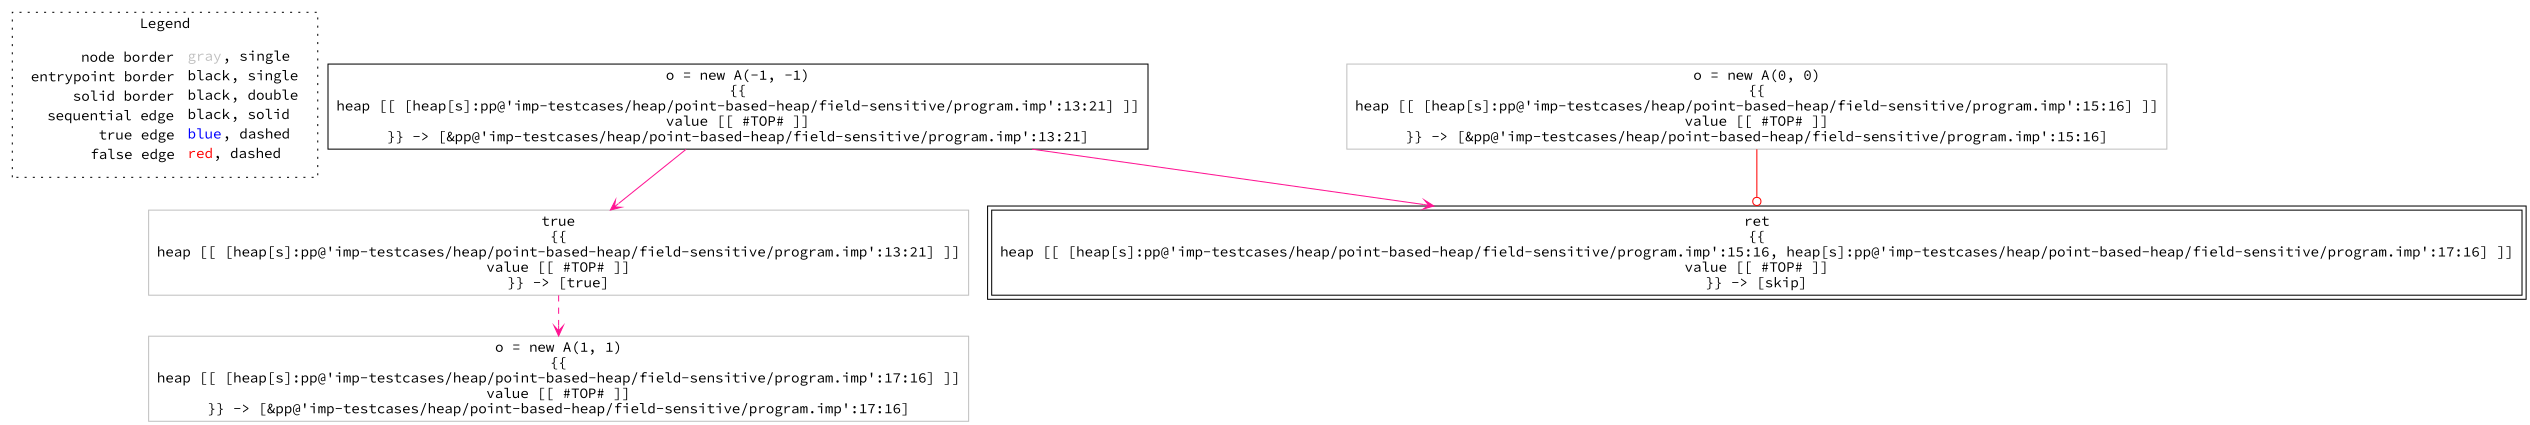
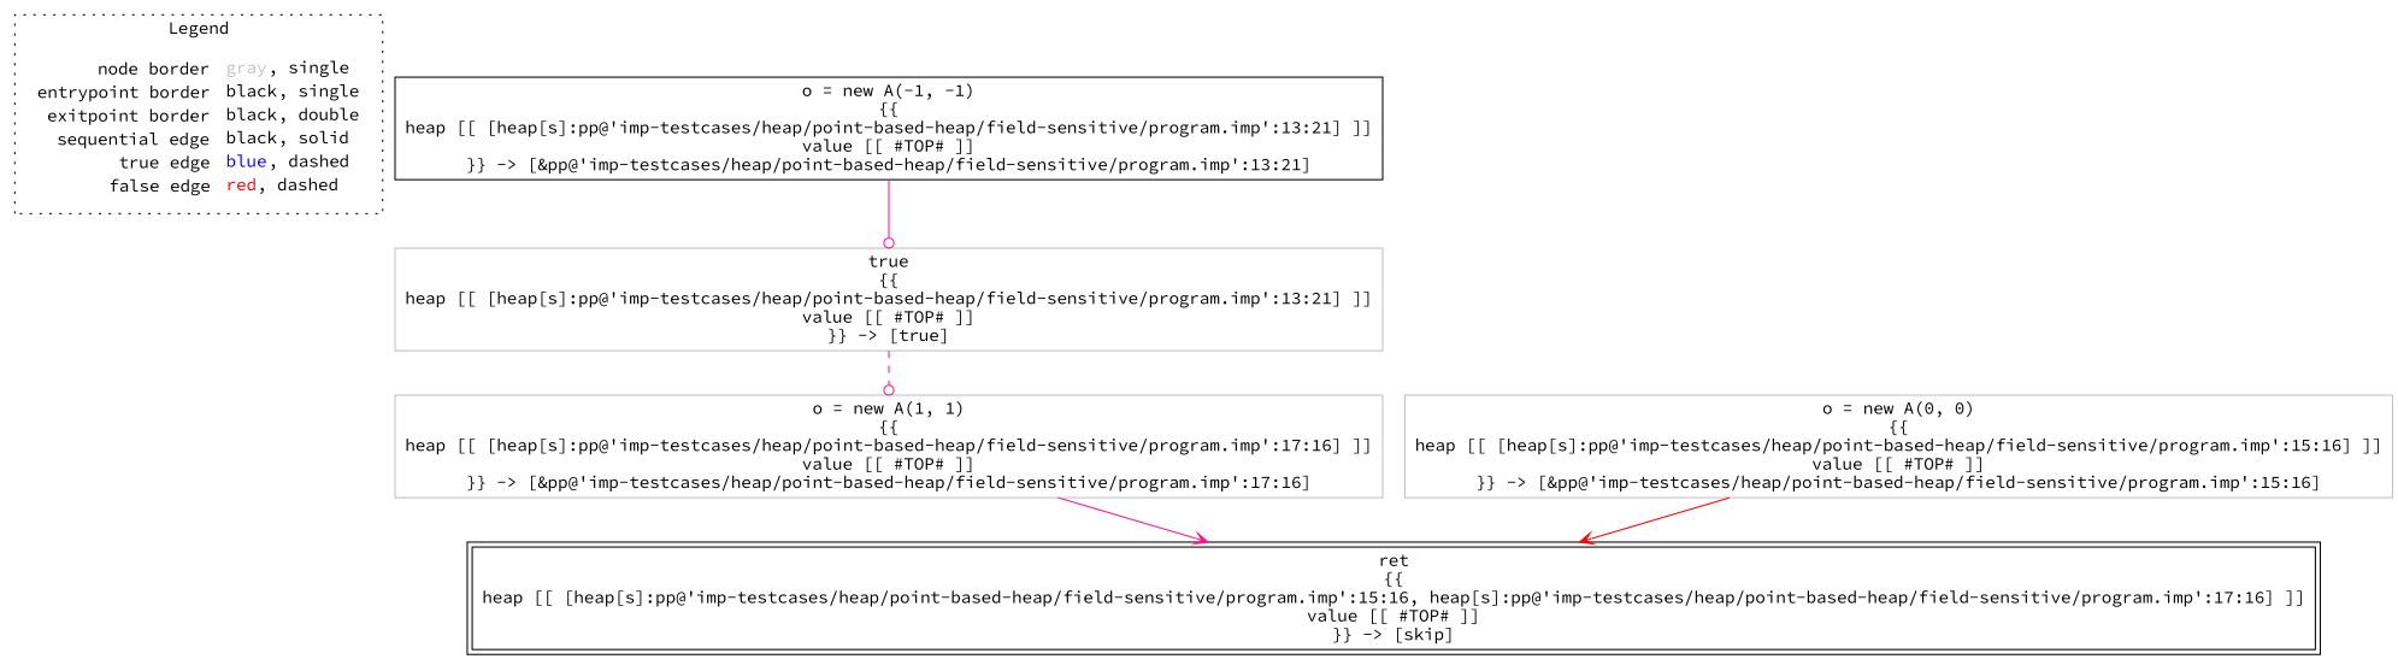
  digraph {
    fontname="Source Code Pro"
    node [fontname="Source Code Pro" shape=rect color=gray]
    edge [arrowhead=vee color=deeppink fontname="Source Code Pro"]
-   n1 [label=<<table border="0" cellpadding="2" cellspacing="0" cellborder="0"><tr><td align="right">node border&nbsp;</td><td align="left"><font color="gray">gray</font>, single</td></tr><tr><td align="right">entrypoint border&nbsp;</td><td align="left"><font color="black">black</font>, single</td></tr><tr><td align="right">solid border&nbsp;</td><td align="left"><font color="black">black</font>, double</td></tr><tr><td align="right">sequential edge&nbsp;</td><td align="left"><font color="black">black</font>, solid</td></tr><tr><td align="right">true edge&nbsp;</td><td align="left"><font color="blue">blue</font>, dashed</td></tr><tr><td align="right">false edge&nbsp;</td><td align="left"><font color="red">red</font>, dashed</td></tr></table>> shape=plaintext color=""]
+   n1 [label=<<table border="0" cellpadding="2" cellspacing="0" cellborder="0"><tr><td align="right">node border&nbsp;</td><td align="left"><font color="gray">gray</font>, single</td></tr><tr><td align="right">entrypoint border&nbsp;</td><td align="left"><font color="black">black</font>, single</td></tr><tr><td align="right">exitpoint border&nbsp;</td><td align="left"><font color="black">black</font>, double</td></tr><tr><td align="right">sequential edge&nbsp;</td><td align="left"><font color="black">black</font>, solid</td></tr><tr><td align="right">true edge&nbsp;</td><td align="left"><font color="blue">blue</font>, dashed</td></tr><tr><td align="right">false edge&nbsp;</td><td align="left"><font color="red">red</font>, dashed</td></tr></table>> shape=plaintext color=""]
    n2 [color=black label=<o = new A(-1, -1)<BR/>{{<BR/>heap [[ [heap[s]:pp@'imp-testcases/heap/point-based-heap/field-sensitive/program.imp':13:21] ]]<BR/>value [[ #TOP# ]]<BR/>}} -&gt; [&amp;pp@'imp-testcases/heap/point-based-heap/field-sensitive/program.imp':13:21]>]
    n3 [label=<true<BR/>{{<BR/>heap [[ [heap[s]:pp@'imp-testcases/heap/point-based-heap/field-sensitive/program.imp':13:21] ]]<BR/>value [[ #TOP# ]]<BR/>}} -&gt; [true]>]
    n4 [label=<o = new A(1, 1)<BR/>{{<BR/>heap [[ [heap[s]:pp@'imp-testcases/heap/point-based-heap/field-sensitive/program.imp':17:16] ]]<BR/>value [[ #TOP# ]]<BR/>}} -&gt; [&amp;pp@'imp-testcases/heap/point-based-heap/field-sensitive/program.imp':17:16]>]
    n5 [label=<o = new A(0, 0)<BR/>{{<BR/>heap [[ [heap[s]:pp@'imp-testcases/heap/point-based-heap/field-sensitive/program.imp':15:16] ]]<BR/>value [[ #TOP# ]]<BR/>}} -&gt; [&amp;pp@'imp-testcases/heap/point-based-heap/field-sensitive/program.imp':15:16]>]
    n6 [color=black label=<ret<BR/>{{<BR/>heap [[ [heap[s]:pp@'imp-testcases/heap/point-based-heap/field-sensitive/program.imp':15:16, heap[s]:pp@'imp-testcases/heap/point-based-heap/field-sensitive/program.imp':17:16] ]]<BR/>value [[ #TOP# ]]<BR/>}} -&gt; [skip]> peripheries=2]
    subgraph cluster_1 {
      label=Legend
      style=dotted
      n1
    }
-   n2 -> n3
-   n3 -> n4 [style=dashed]
-   n2 -> n6
-   n5 -> n6 [arrowhead=odot color=red]
+   n2 -> n3 [arrowhead=odot]
+   n3 -> n4 [arrowhead=odot style=dashed]
+   n4 -> n6
+   n5 -> n6 [color=red]
  }
